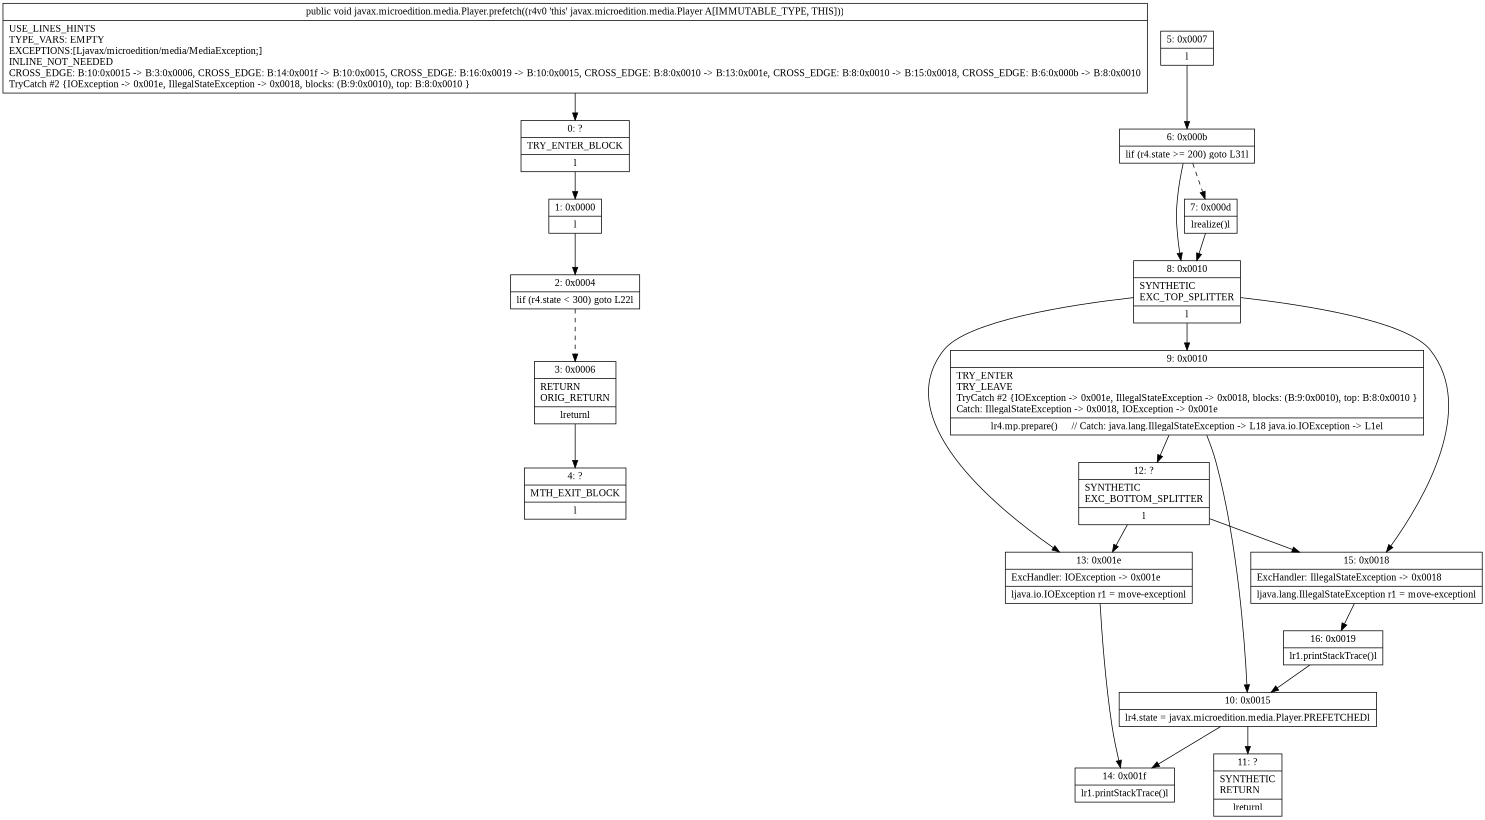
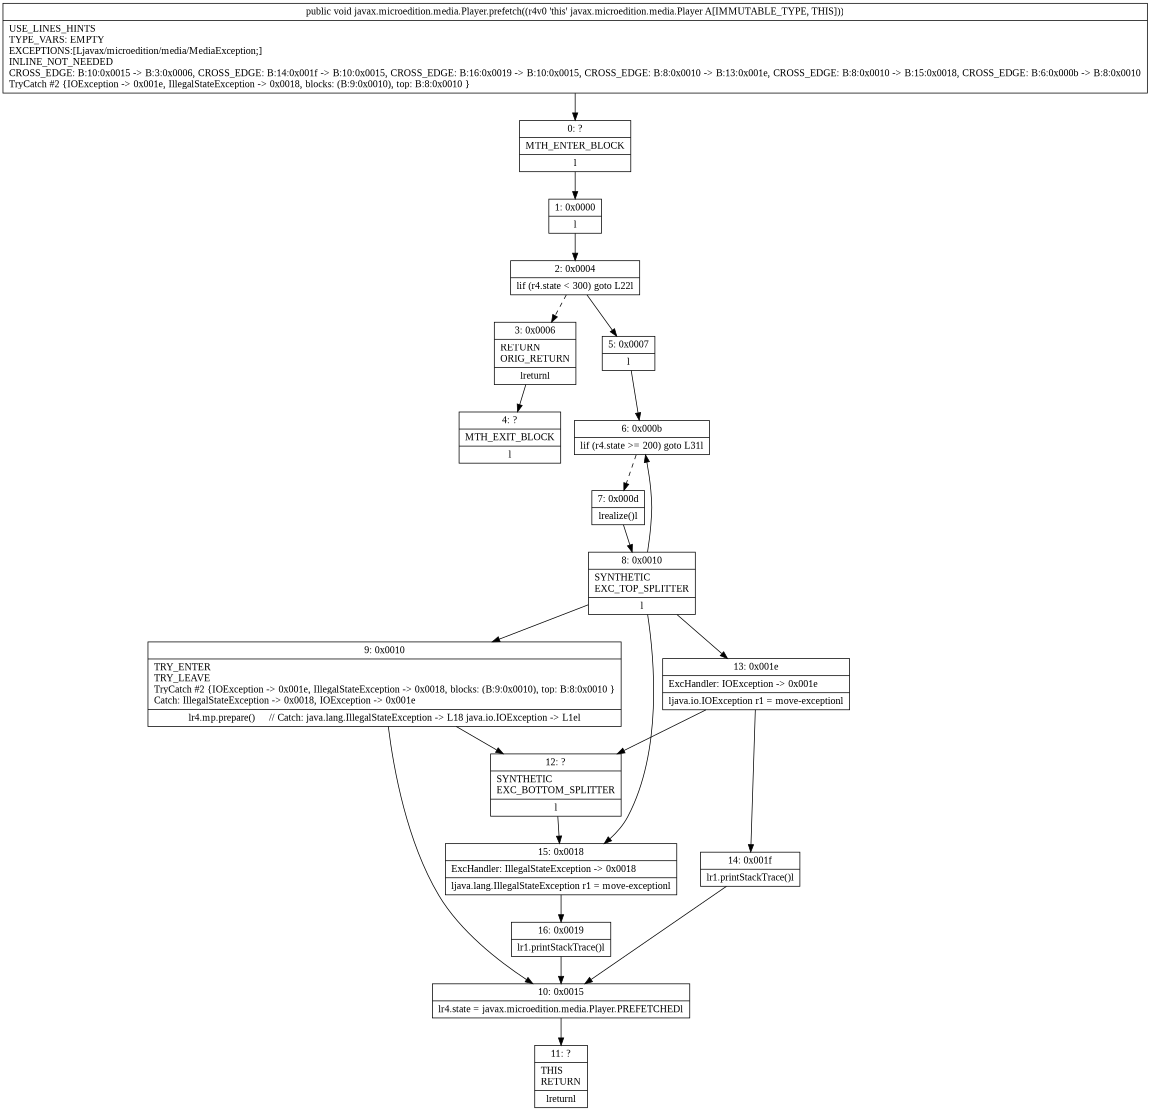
  digraph {
    fontname="Liberation Serif"
    node [fontname="Liberation Serif" shape=record]
    edge [fontname="Liberation Serif"]
-   n1 [label="{0\:\ ?|TRY_ENTER_BLOCK\l|l}"]
+   n1 [label="{0\:\ ?|MTH_ENTER_BLOCK\l|l}"]
    n2 [label="{1\:\ 0x0000|l}"]
    n3 [label="{2\:\ 0x0004|lif (r4.state \< 300) goto L22l}"]
    n4 [label="{3\:\ 0x0006|RETURN\lORIG_RETURN\l|lreturnl}"]
    n5 [label="{5\:\ 0x0007|l}"]
    n6 [label="{4\:\ ?|MTH_EXIT_BLOCK\l|l}"]
    n7 [label="{6\:\ 0x000b|lif (r4.state \>= 200) goto L31l}"]
    n8 [label="{7\:\ 0x000d|lrealize()l}"]
    n9 [label="{8\:\ 0x0010|SYNTHETIC\lEXC_TOP_SPLITTER\l|l}"]
    n10 [label="{9\:\ 0x0010|TRY_ENTER\lTRY_LEAVE\lTryCatch #2 \{IOException \-\> 0x001e, IllegalStateException \-\> 0x0018, blocks: (B:9:0x0010), top: B:8:0x0010 \}\lCatch: IllegalStateException \-\> 0x0018, IOException \-\> 0x001e\l|lr4.mp.prepare()     \/\/ Catch: java.lang.IllegalStateException \-\> L18 java.io.IOException \-\> L1el}"]
    n11 [label="{13\:\ 0x001e|ExcHandler: IOException \-\> 0x001e\l|ljava.io.IOException r1 = move\-exceptionl}"]
    n12 [label="{15\:\ 0x0018|ExcHandler: IllegalStateException \-\> 0x0018\l|ljava.lang.IllegalStateException r1 = move\-exceptionl}"]
    n13 [label="{10\:\ 0x0015|lr4.state = javax.microedition.media.Player.PREFETCHEDl}"]
    n14 [label="{12\:\ ?|SYNTHETIC\lEXC_BOTTOM_SPLITTER\l|l}"]
    n15 [label="{14\:\ 0x001f|lr1.printStackTrace()l}"]
    n16 [label="{16\:\ 0x0019|lr1.printStackTrace()l}"]
-   n17 [label="{11\:\ ?|SYNTHETIC\lRETURN\l|lreturnl}"]
+   n17 [label="{11\:\ ?|THIS\lRETURN\l|lreturnl}"]
    n18 [label="{public void javax.microedition.media.Player.prefetch((r4v0 'this' javax.microedition.media.Player A[IMMUTABLE_TYPE, THIS]))  | USE_LINES_HINTS\lTYPE_VARS: EMPTY\lEXCEPTIONS:[Ljavax\/microedition\/media\/MediaException;]\lINLINE_NOT_NEEDED\lCROSS_EDGE: B:10:0x0015 \-\> B:3:0x0006, CROSS_EDGE: B:14:0x001f \-\> B:10:0x0015, CROSS_EDGE: B:16:0x0019 \-\> B:10:0x0015, CROSS_EDGE: B:8:0x0010 \-\> B:13:0x001e, CROSS_EDGE: B:8:0x0010 \-\> B:15:0x0018, CROSS_EDGE: B:6:0x000b \-\> B:8:0x0010\lTryCatch #2 \{IOException \-\> 0x001e, IllegalStateException \-\> 0x0018, blocks: (B:9:0x0010), top: B:8:0x0010 \}\l}"]
    n1 -> n2
    n2 -> n3
    n3 -> n4 [style=dashed]
+   n3 -> n5
    n4 -> n6
    n5 -> n7
    n7 -> n8 [style=dashed]
-   n7 -> n9
+   n9 -> n7
    n8 -> n9
    n9 -> n10
    n9 -> n11
    n9 -> n12
    n10 -> n13
    n10 -> n14
    n11 -> n15
    n12 -> n16
    n13 -> n17
-   n14 -> n11
+   n11 -> n14
    n14 -> n12
-   n13 -> n15
+   n15 -> n13
    n16 -> n13
    n18 -> n1
  }
